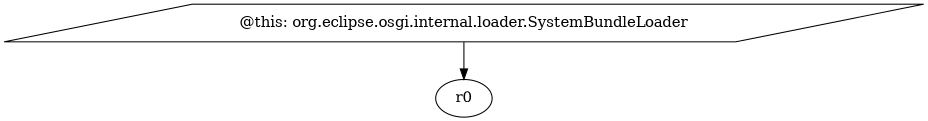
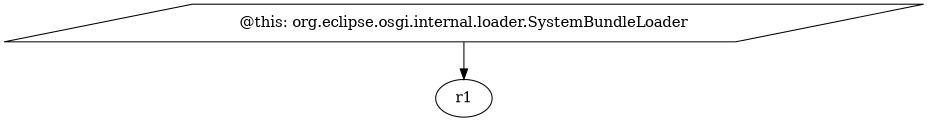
  digraph {
    node [style=filled fillcolor=white]
    n1 [label="@this: org.eclipse.osgi.internal.loader.SystemBundleLoader" shape=parallelogram]
-   n2 [label=r0 shape=ellipse]
+   n2 [label=r1 shape=ellipse]
    n1 -> n2
  }
